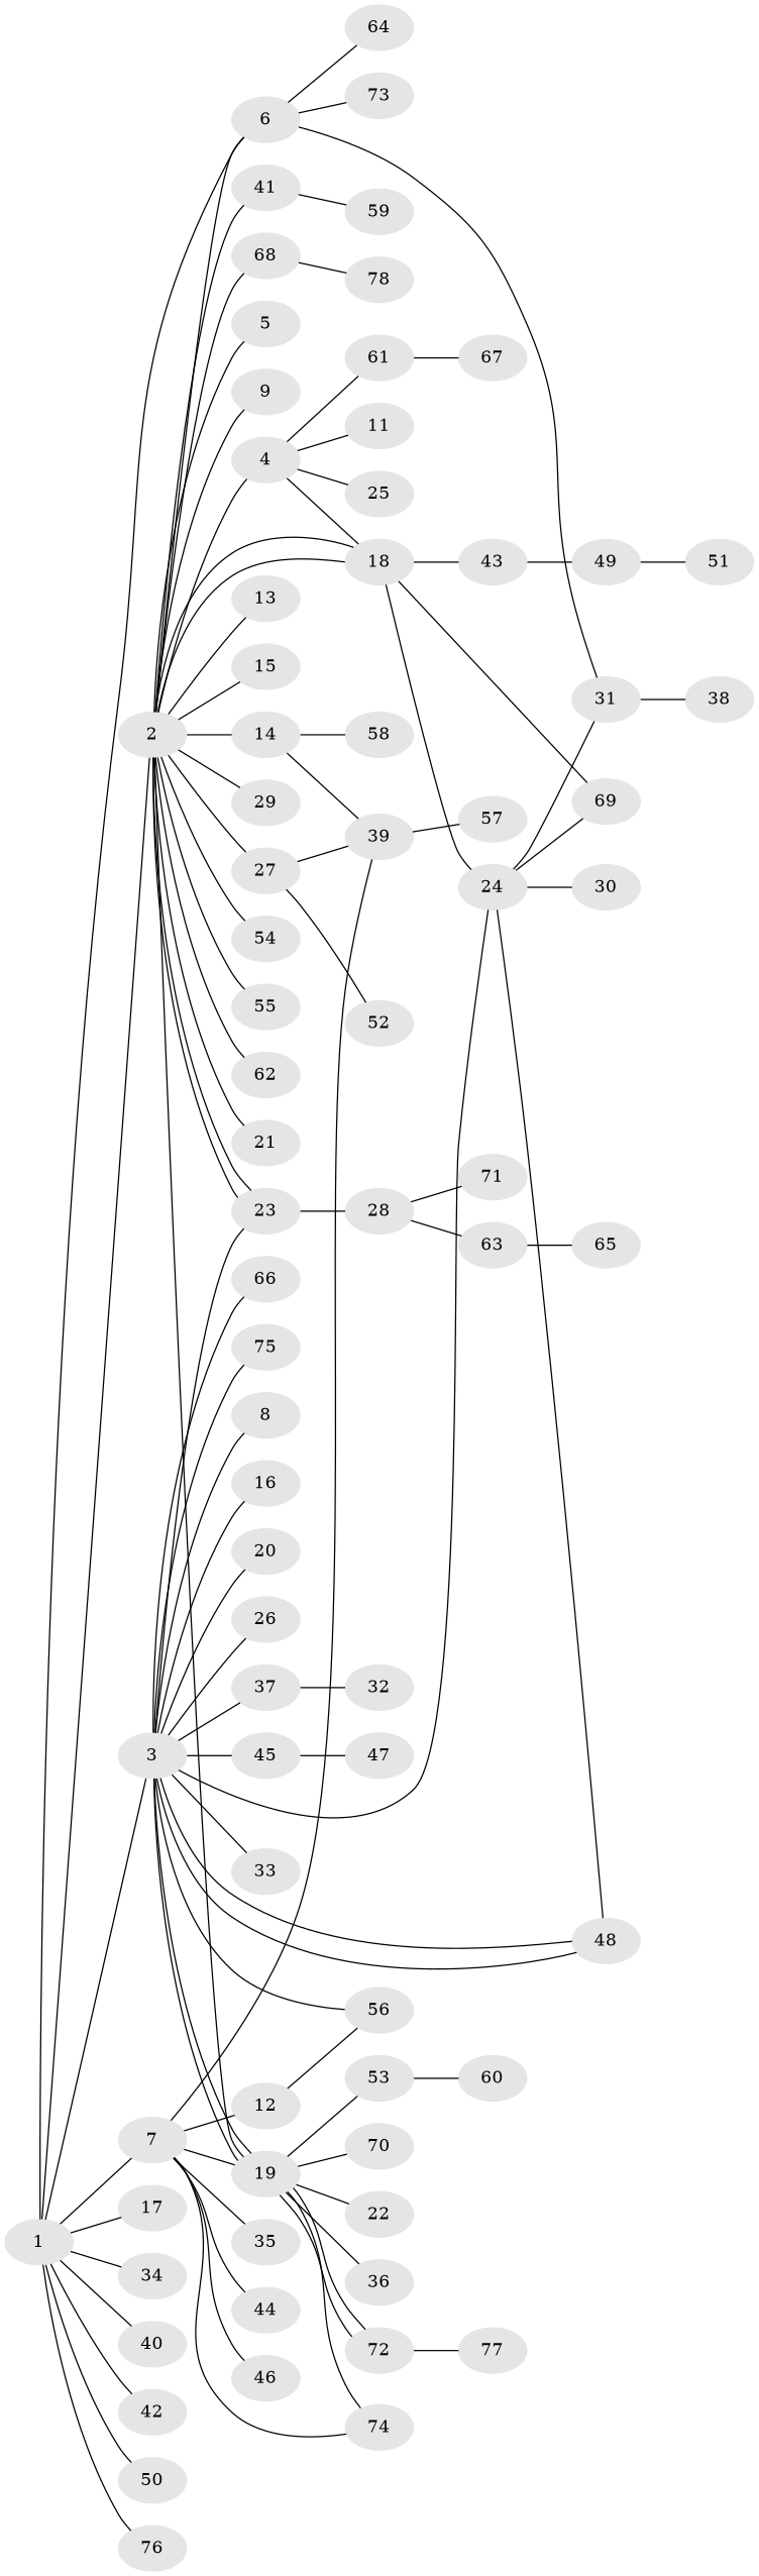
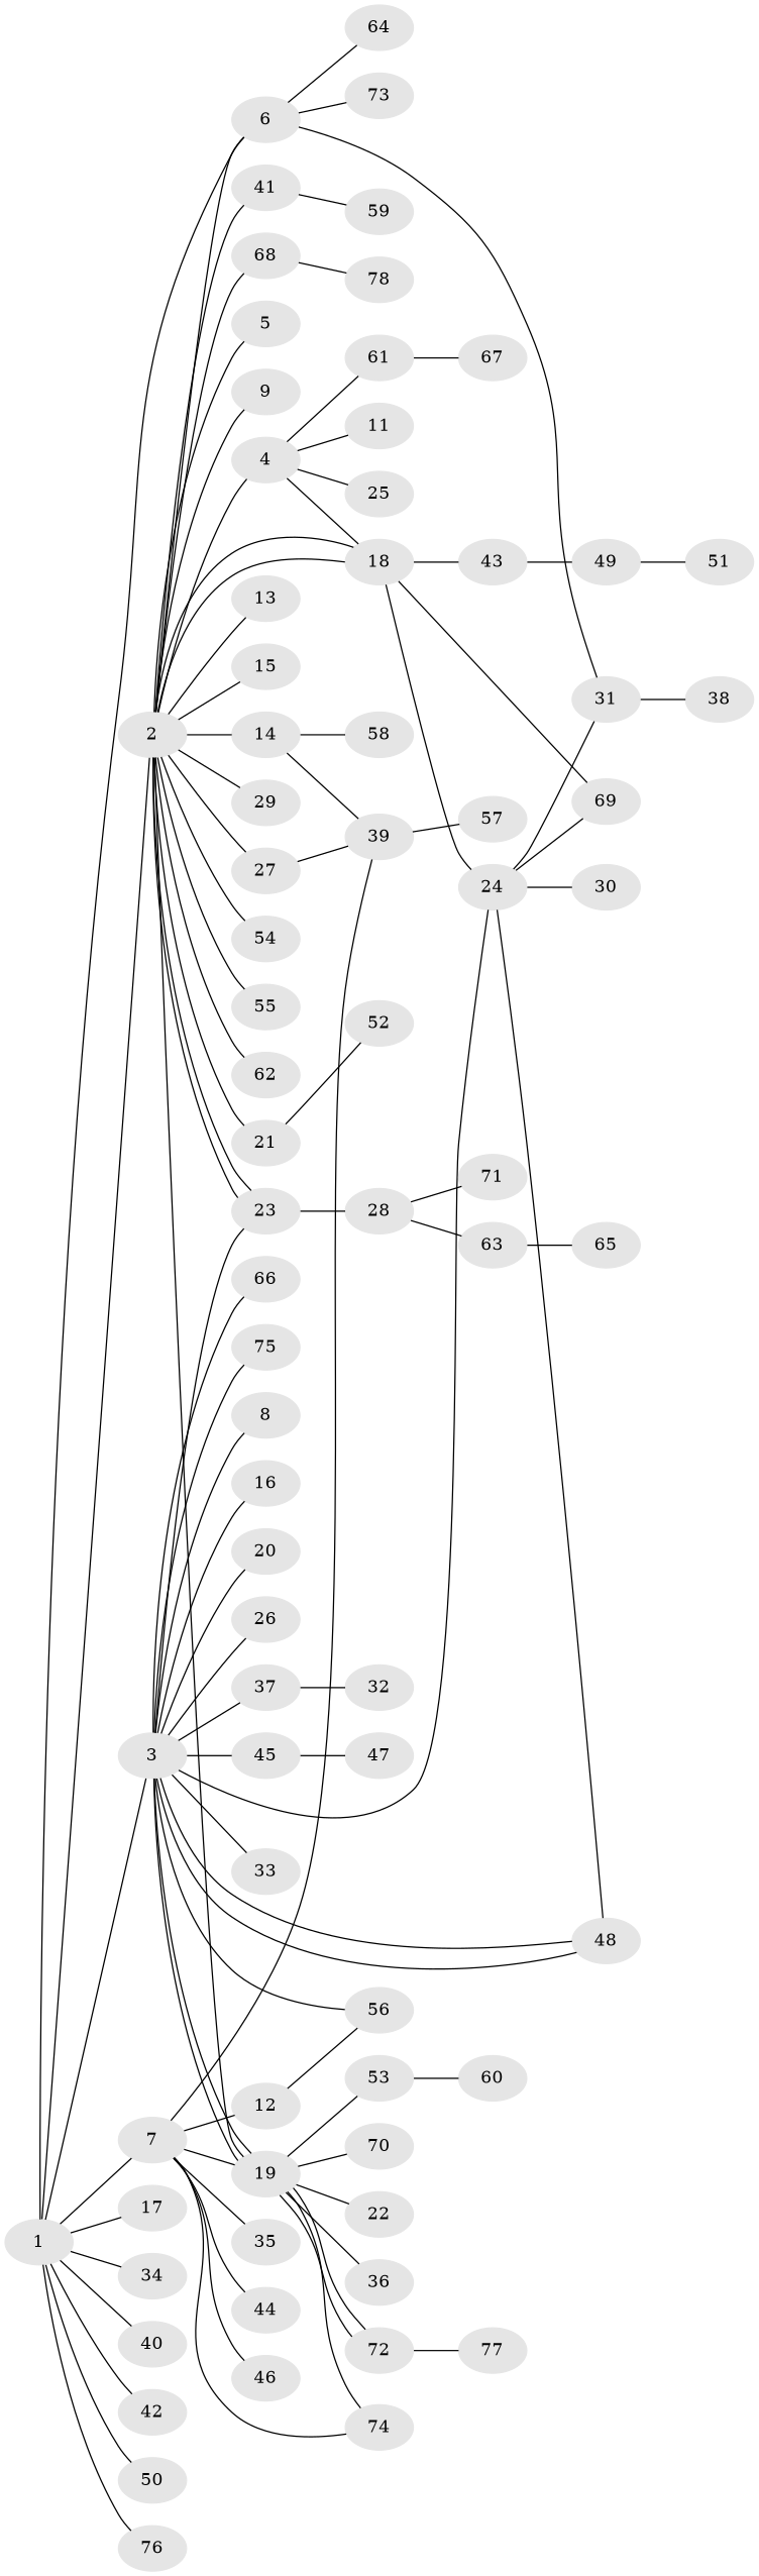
  graph {
    fontname="DejaVu Serif"
    rankdir=LR
    node [color=gray90 fontname="DejaVu Serif" style=filled]
    edge [fontname="DejaVu Serif"]
    1
    2
    3
    6
    7
    17
    34
    40
    42
    50
    76
    4
    5
    9
    13
    14
    15
    18
    19
    21
    23
    27
    29
    41
    54
    55
    62
    68
    8
    16
    20
    24
    26
    33
    37
    45
    48
    56
    66
    75
    31
    64
    73
    12
    35
    39
    44
    46
    74
    11
    25
    61
    58
    43
    69
    22
    36
    53
    70
    72
    52
    28
    59
    78
    30
    32
    47
    67
    38
    57
    49
    60
    77
    63
    71
    65
    51
    1 -- 2
    1 -- 3
    1 -- 6
    1 -- 7
    1 -- 17
    1 -- 34
    1 -- 40
    1 -- 42
    1 -- 50
    1 -- 76
    2 -- 6
    2 -- 4
    2 -- 5
    2 -- 9
    2 -- 13
    2 -- 14
    2 -- 15
    2 -- 18
    2 -- 18
    2 -- 19
    2 -- 21
    2 -- 23
    2 -- 23
    2 -- 27
    2 -- 29
    2 -- 41
    2 -- 54
    2 -- 55
    2 -- 62
    2 -- 68
    3 -- 19
    3 -- 19
    3 -- 23
    3 -- 8
    3 -- 16
    3 -- 20
    3 -- 24
    3 -- 26
    3 -- 33
    3 -- 37
    3 -- 45
    3 -- 48
    3 -- 48
    3 -- 56
    3 -- 66
    3 -- 75
    6 -- 31
    6 -- 64
    6 -- 73
    7 -- 19
    7 -- 12
    7 -- 35
    7 -- 39
    7 -- 44
    7 -- 46
    7 -- 74
    4 -- 18
    4 -- 11
    4 -- 25
    4 -- 61
    14 -- 39
    14 -- 58
    18 -- 24
    18 -- 43
    18 -- 69
    19 -- 74
    19 -- 22
    19 -- 36
    19 -- 53
    19 -- 70
    19 -- 72
    19 -- 72
-   27 -- 52
+   21 -- 52
    23 -- 28
    27 -- 39
    41 -- 59
    68 -- 78
    24 -- 48
    24 -- 31
    24 -- 69
    24 -- 30
    37 -- 32
    45 -- 47
    31 -- 38
    12 -- 56
    39 -- 57
    61 -- 67
    43 -- 49
    53 -- 60
    72 -- 77
    28 -- 63
    28 -- 71
    49 -- 51
    63 -- 65
  }
